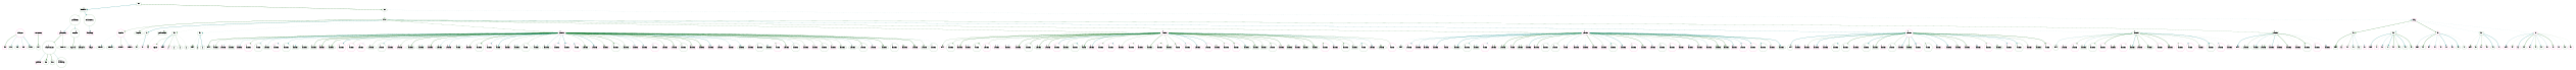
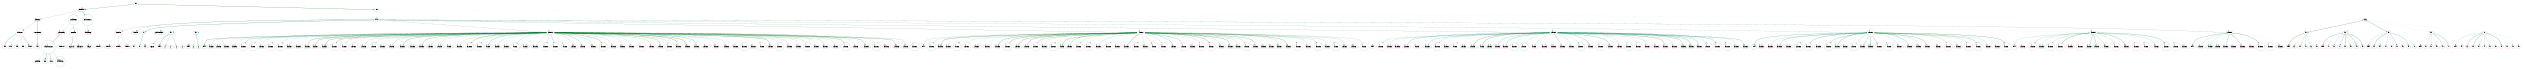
  digraph {
    node [color=deeppink shape=box]
    edge [arrowhead=odot color=darkgreen style=solid]
    n1 [color=darkgreen label=TEI]
    n2 [color=darkgreen label=teiHeader]
    n3 [color=darkgreen label=text shape=octagon]
+   n4 [label=fileDesc]
    n5 [color=darkgreen label=profileDesc shape=circle]
    n6 [color=darkgreen label=revisionDesc shape=circle]
    n7 [color=darkgreen label=front shape=octagon]
    n8 [label=body]
    n9 [label=titleStmt shape=circle]
    n10 [label=sourceDesc]
    n11 [label=particDesc shape=octagon]
    n12 [color=darkgreen label=textClass shape=circle]
    n13 [label=listChange]
    n14 [label=title]
    n15 [color=darkgreen label=title]
    n16 [color=darkgreen label=title shape=octagon]
    n17 [label=title]
    n18 [color=darkgreen label=author shape=octagon]
    n19 [color=darkgreen label=publicationStmt shape=circle]
    n20 [label=publisher]
    n21 [color=darkgreen label=idno shape=circle]
    n22 [color=darkgreen label=idno shape=circle]
    n23 [color=darkgreen label=availability shape=circle]
    n24 [color=darkgreen label=bibl shape=circle]
    n25 [color=darkgreen label=listPerson shape=octagon]
    n26 [color=darkgreen label=keywords]
    n27 [color=darkgreen label=classCode]
    n28 [label=change shape=octagon]
    n29 [label=docTitle shape=circle]
    n30 [color=darkgreen label=docDate shape=octagon]
    n31 [color=darkgreen label=div shape=circle]
    n32 [color=darkgreen label=performance]
    n33 [color=darkgreen label=div]
    n34 [color=darkgreen label=div]
    n35 [label=castList shape=octagon]
    n36 [label=castList shape=octagon]
    n37 [label=castList shape=octagon]
    n38 [label=castList shape=circle]
    n39 [color=darkgreen label=castList shape=octagon]
    n40 [color=darkgreen label=castList]
    n41 [color=darkgreen label=div shape=circle]
    n42 [color=darkgreen label=div]
    n43 [label=div shape=circle]
    n44 [color=darkgreen label=div]
    n45 [label=div shape=octagon]
    n46 [color=darkgreen label=titlePart shape=octagon]
    n47 [color=darkgreen label=titlePart shape=octagon]
    n48 [label=titlePart shape=octagon]
    n49 [label=titlePart]
    n50 [color=darkgreen label=div shape=octagon]
    n51 [label=div shape=circle]
    n52 [label=ab]
    n53 [label=opener shape=circle]
    n54 [label=head]
    n55 [label=p]
    n56 [color=darkgreen label=p]
    n57 [color=darkgreen label=p shape=octagon]
    n58 [color=darkgreen label=p shape=octagon]
    n59 [color=darkgreen label=head]
    n60 [color=darkgreen label=p shape=circle]
    n61 [color=darkgreen label=p]
    n62 [color=darkgreen label=head]
    n63 [color=darkgreen label=castItem]
    n64 [label=castItem]
    n65 [color=darkgreen label=castItem]
    n66 [label=castItem]
    n67 [label=castItem shape=circle]
    n68 [color=darkgreen label=castItem shape=circle]
    n69 [color=darkgreen label=castItem]
    n70 [label=castItem shape=circle]
    n71 [color=darkgreen label=castItem shape=circle]
    n72 [color=darkgreen label=castItem]
    n73 [color=darkgreen label=castItem shape=octagon]
    n74 [color=darkgreen label=castItem]
    n75 [label=castItem]
    n76 [color=darkgreen label=castItem shape=octagon]
    n77 [label=castItem shape=circle]
    n78 [label=castItem shape=circle]
    n79 [label=castItem shape=circle]
    n80 [color=darkgreen label=castItem shape=octagon]
    n81 [color=darkgreen label=castItem shape=circle]
    n82 [label=castItem]
    n83 [label=castItem shape=octagon]
    n84 [color=darkgreen label=castItem shape=octagon]
    n85 [color=darkgreen label=castItem shape=octagon]
    n86 [label=castItem]
    n87 [color=darkgreen label=castItem shape=octagon]
    n88 [label=castItem]
    n89 [color=darkgreen label=castItem shape=octagon]
    n90 [label=castItem shape=octagon]
    n91 [color=darkgreen label=castItem shape=circle]
    n92 [label=castItem shape=circle]
    n93 [color=darkgreen label=castItem]
    n94 [label=castItem shape=octagon]
    n95 [color=darkgreen label=castItem]
    n96 [color=darkgreen label=castItem shape=circle]
    n97 [color=darkgreen label=castItem shape=octagon]
    n98 [color=darkgreen label=castItem shape=octagon]
    n99 [label=castItem shape=circle]
    n100 [label=castItem shape=circle]
    n101 [label=castItem shape=circle]
    n102 [color=darkgreen label=castItem]
    n103 [label=castItem shape=octagon]
    n104 [label=castItem shape=octagon]
    n105 [color=darkgreen label=castItem shape=circle]
    n106 [color=darkgreen label=castItem shape=octagon]
    n107 [label=castItem]
    n108 [label=castItem shape=octagon]
    n109 [label=castItem shape=circle]
    n110 [label=castItem shape=octagon]
    n111 [label=castItem]
    n112 [color=darkgreen label=castItem shape=circle]
    n113 [label=castItem]
    n114 [label=castItem shape=octagon]
    n115 [label=castItem]
    n116 [label=castItem shape=octagon]
    n117 [label=castItem shape=octagon]
    n118 [color=darkgreen label=castItem shape=octagon]
    n119 [label=castItem]
    n120 [color=darkgreen label=castItem shape=circle]
    n121 [color=darkgreen label=castItem]
    n122 [label=castItem shape=circle]
    n123 [label=castItem]
    n124 [color=darkgreen label=castItem shape=circle]
    n125 [label=castItem shape=octagon]
    n126 [label=castItem]
    n127 [color=darkgreen label=castItem shape=circle]
    n128 [label=castItem]
    n129 [color=darkgreen label=castItem shape=octagon]
    n130 [color=darkgreen label=castItem shape=octagon]
    n131 [color=darkgreen label=castItem shape=circle]
    n132 [label=castItem shape=octagon]
    n133 [color=darkgreen label=castItem shape=octagon]
    n134 [color=darkgreen label=castItem shape=circle]
    n135 [label=castItem shape=octagon]
    n136 [label=castItem shape=octagon]
    n137 [color=darkgreen label=castItem]
    n138 [color=darkgreen label=castItem shape=circle]
    n139 [label=head shape=octagon]
    n140 [color=darkgreen label=castItem shape=circle]
    n141 [label=castItem]
    n142 [label=castItem]
    n143 [color=darkgreen label=castItem shape=circle]
    n144 [label=castItem shape=circle]
    n145 [label=castItem shape=octagon]
    n146 [label=castItem shape=octagon]
    n147 [label=castItem shape=octagon]
    n148 [color=darkgreen label=castItem shape=circle]
    n149 [color=darkgreen label=castItem shape=octagon]
    n150 [label=castItem]
    n151 [label=castItem shape=circle]
    n152 [color=darkgreen label=castItem]
    n153 [color=darkgreen label=castItem shape=circle]
    n154 [color=darkgreen label=castItem]
    n155 [label=castItem]
    n156 [label=castItem shape=circle]
    n157 [label=castItem shape=circle]
    n158 [label=castItem shape=octagon]
    n159 [label=castItem shape=circle]
    n160 [label=castItem]
    n161 [color=darkgreen label=castItem shape=octagon]
    n162 [label=castItem shape=circle]
    n163 [color=darkgreen label=castItem]
    n164 [label=castItem shape=circle]
    n165 [label=castItem shape=circle]
    n166 [label=castItem shape=octagon]
    n167 [label=castItem shape=circle]
    n168 [label=castItem]
    n169 [label=castItem shape=circle]
    n170 [label=castItem shape=circle]
    n171 [color=darkgreen label=castItem shape=octagon]
    n172 [color=darkgreen label=castItem]
    n173 [color=darkgreen label=castItem]
    n174 [color=darkgreen label=castItem shape=circle]
    n175 [label=castItem]
    n176 [color=darkgreen label=castItem]
    n177 [label=castItem]
    n178 [color=darkgreen label=castItem]
    n179 [color=darkgreen label=castItem shape=octagon]
    n180 [label=castItem shape=circle]
    n181 [label=castItem shape=octagon]
    n182 [color=darkgreen label=castItem shape=circle]
    n183 [color=darkgreen label=castItem]
    n184 [color=darkgreen label=castItem shape=circle]
    n185 [label=castItem]
    n186 [color=darkgreen label=castItem shape=octagon]
    n187 [label=castItem shape=circle]
    n188 [color=darkgreen label=head shape=octagon]
    n189 [label=castItem shape=circle]
    n190 [label=castItem]
    n191 [label=castItem]
    n192 [label=castItem shape=octagon]
    n193 [label=castItem shape=octagon]
    n194 [color=darkgreen label=castItem shape=octagon]
    n195 [color=darkgreen label=castItem shape=circle]
    n196 [color=darkgreen label=castItem]
    n197 [label=castItem shape=circle]
    n198 [label=castItem]
    n199 [color=darkgreen label=castItem shape=octagon]
    n200 [label=castItem]
    n201 [color=darkgreen label=castItem]
    n202 [label=castItem]
    n203 [label=castItem]
    n204 [color=darkgreen label=castItem shape=circle]
    n205 [color=darkgreen label=castItem shape=circle]
    n206 [label=castItem shape=octagon]
    n207 [label=castItem shape=octagon]
    n208 [label=castItem]
    n209 [label=castItem shape=octagon]
    n210 [label=castItem]
    n211 [color=darkgreen label=castItem shape=circle]
    n212 [label=castItem shape=octagon]
    n213 [label=castItem shape=circle]
    n214 [label=castItem shape=octagon]
    n215 [label=castItem]
    n216 [color=darkgreen label=castItem shape=circle]
    n217 [label=castItem shape=circle]
    n218 [label=castItem]
    n219 [label=castItem shape=octagon]
    n220 [label=castItem]
    n221 [label=castItem shape=octagon]
    n222 [color=darkgreen label=castItem]
    n223 [color=darkgreen label=castItem]
    n224 [label=castItem]
    n225 [label=castItem shape=circle]
    n226 [label=castItem shape=circle]
    n227 [color=darkgreen label=castItem shape=circle]
    n228 [label=castItem]
    n229 [color=darkgreen label=castItem shape=octagon]
    n230 [color=darkgreen label=head shape=circle]
    n231 [label=castItem]
    n232 [label=castItem shape=octagon]
    n233 [label=castItem]
    n234 [label=castItem shape=octagon]
    n235 [color=darkgreen label=castItem shape=circle]
    n236 [color=darkgreen label=castItem shape=circle]
    n237 [label=castItem shape=octagon]
    n238 [color=darkgreen label=castItem shape=circle]
    n239 [color=darkgreen label=castItem]
    n240 [label=castItem]
    n241 [color=darkgreen label=castItem shape=circle]
    n242 [label=castItem]
    n243 [color=darkgreen label=castItem]
    n244 [label=castItem shape=circle]
    n245 [color=darkgreen label=castItem shape=circle]
    n246 [label=castItem shape=octagon]
    n247 [label=castItem shape=octagon]
    n248 [label=castItem]
    n249 [label=castItem shape=octagon]
    n250 [label=castItem shape=octagon]
    n251 [label=castItem shape=circle]
    n252 [color=darkgreen label=castItem shape=octagon]
    n253 [label=castItem shape=circle]
    n254 [color=darkgreen label=castItem shape=circle]
    n255 [label=castItem shape=octagon]
    n256 [color=darkgreen label=castItem]
    n257 [label=castItem shape=circle]
    n258 [color=darkgreen label=head shape=circle]
    n259 [label=castItem shape=octagon]
    n260 [label=castItem shape=circle]
    n261 [color=darkgreen label=castItem]
    n262 [color=darkgreen label=castItem shape=circle]
    n263 [label=castItem shape=circle]
    n264 [label=castItem shape=octagon]
    n265 [label=castItem shape=circle]
    n266 [color=darkgreen label=castItem]
    n267 [label=castItem]
    n268 [color=darkgreen label=castItem shape=octagon]
    n269 [label=castItem shape=circle]
    n270 [label=castItem shape=octagon]
    n271 [label=castItem shape=circle]
    n272 [label=castItem shape=circle]
    n273 [label=castItem shape=octagon]
    n274 [color=darkgreen label=castItem shape=circle]
    n275 [label=castItem shape=circle]
    n276 [label=castItem]
    n277 [label=head shape=octagon]
    n278 [color=darkgreen label=castItem shape=octagon]
    n279 [color=darkgreen label=castItem]
    n280 [color=darkgreen label=castItem]
    n281 [label=castItem]
    n282 [label=castItem]
    n283 [label=castItem shape=octagon]
    n284 [label=castItem]
    n285 [color=darkgreen label=castItem shape=circle]
    n286 [label=castItem shape=circle]
    n287 [label=castItem shape=octagon]
    n288 [color=darkgreen label=head]
    n289 [label=div shape=octagon]
    n290 [label=div]
    n291 [color=darkgreen label=div shape=circle]
    n292 [color=darkgreen label=div]
    n293 [label=div shape=circle]
    n294 [label=head]
    n295 [label=div]
    n296 [label=div shape=circle]
    n297 [color=darkgreen label=div shape=circle]
    n298 [label=div]
    n299 [color=darkgreen label=div shape=octagon]
    n300 [color=darkgreen label=div]
    n301 [color=darkgreen label=div shape=octagon]
    n302 [label=head]
    n303 [color=darkgreen label=div]
    n304 [label=div]
    n305 [label=div shape=octagon]
    n306 [label=div]
    n307 [label=div shape=circle]
    n308 [label=div shape=octagon]
    n309 [color=darkgreen label=div shape=octagon]
    n310 [color=darkgreen label=div shape=octagon]
    n311 [label=head]
    n312 [color=darkgreen label=div shape=circle]
    n313 [label=div shape=circle]
    n314 [label=div]
    n315 [color=darkgreen label=div shape=octagon]
    n316 [label=div shape=octagon]
    n317 [label=head shape=octagon]
    n318 [label=div]
    n319 [label=div]
    n320 [color=darkgreen label=div shape=octagon]
    n321 [label=div shape=circle]
    n322 [color=darkgreen label=div shape=octagon]
    n323 [color=darkgreen label=div]
    n324 [label=div shape=octagon]
    n325 [label=div shape=circle]
    n326 [label=div]
    n327 [color=darkgreen label=div shape=octagon]
    n328 [label=div]
    n1 -> n2 [arrowhead=box color=teal style=bold]
    n1 -> n3 [arrowhead=normal style=bold]
+   n2 -> n4 [arrowhead=normal]
    n2 -> n5 [style=dotted]
    n2 -> n6 [arrowhead=normal color=teal style=bold]
    n3 -> n7 [arrowhead=box style=dotted]
    n3 -> n8 [arrowhead=box color=teal style=dotted]
+   n4 -> n9 [arrowhead=box]
+   n4 -> n10 [style=bold]
    n5 -> n11 [arrowhead=box color=teal]
    n5 -> n12 [arrowhead=normal color=teal]
    n6 -> n13 [arrowhead=normal color=teal]
    n7 -> n29 [arrowhead=box]
    n7 -> n30 [arrowhead=normal]
    n7 -> n31 [arrowhead=normal color=teal style=bold]
    n7 -> n32 [arrowhead=normal style=dotted]
    n7 -> n33 [arrowhead=box style=dotted]
    n7 -> n34 [arrowhead=box color=teal style=dotted]
    n7 -> n35 [arrowhead=normal]
    n7 -> n36 [arrowhead=box]
    n7 -> n37 [arrowhead=normal]
    n7 -> n38 [arrowhead=box color=teal]
    n7 -> n39 [color=teal style=dotted]
    n7 -> n40
    n8 -> n41 [arrowhead=box style=bold]
    n8 -> n42 [arrowhead=normal color=teal style=dotted]
    n8 -> n43 [arrowhead=normal style=bold]
    n8 -> n44 [color=teal style=dotted]
    n8 -> n45 [color=teal style=dotted]
    n9 -> n14 [style=bold]
    n9 -> n15 [arrowhead=normal color=teal]
    n9 -> n16 [arrowhead=box color=teal style=dotted]
    n9 -> n17 [color=teal]
    n9 -> n18 [arrowhead=normal color=teal style=bold]
    n10 -> n24 [arrowhead=normal style=bold]
    n11 -> n19 [style=bold]
    n11 -> n25
    n12 -> n26 [style=bold]
    n12 -> n27 [color=teal style=dotted]
    n13 -> n28 [arrowhead=normal color=teal style=dotted]
    n19 -> n20 [color=teal]
    n19 -> n21 [arrowhead=box style=bold]
    n19 -> n22 [style=bold]
    n19 -> n23 [color=teal]
    n29 -> n46 [arrowhead=normal color=teal style=dotted]
    n29 -> n47 [arrowhead=box color=teal style=dotted]
    n29 -> n48
    n29 -> n49 [arrowhead=normal color=teal]
    n31 -> n50 [arrowhead=normal style=dotted]
    n31 -> n51 [color=teal style=bold]
    n32 -> n52 [arrowhead=box style=dotted]
    n33 -> n53 [arrowhead=box]
    n33 -> n54 [arrowhead=box color=teal style=bold]
    n33 -> n55 [arrowhead=box]
    n33 -> n56 [color=teal style=dotted]
    n33 -> n57 [arrowhead=normal]
    n33 -> n58 [style=dotted]
    n34 -> n59 [arrowhead=box style=dotted]
    n34 -> n60 [arrowhead=normal color=teal]
    n34 -> n61 [color=teal style=bold]
    n35 -> n62 [style=bold]
    n35 -> n63 [arrowhead=normal]
    n35 -> n64 [arrowhead=normal color=teal style=dotted]
    n35 -> n65 [color=teal style=dotted]
    n35 -> n66 [arrowhead=box color=teal]
    n35 -> n67 [arrowhead=box]
    n35 -> n68 [arrowhead=normal color=teal]
    n35 -> n69 [color=teal]
    n35 -> n70 [arrowhead=box color=teal style=dotted]
    n35 -> n71 [arrowhead=box color=teal]
    n35 -> n72 [arrowhead=box color=teal style=dotted]
    n35 -> n73 [style=dotted]
    n35 -> n74 [style=bold]
    n35 -> n75 [arrowhead=box style=bold]
    n35 -> n76 [arrowhead=box style=bold]
    n35 -> n77 [arrowhead=normal color=teal style=bold]
    n35 -> n78
    n35 -> n79 [color=teal style=dotted]
    n35 -> n80
    n35 -> n81 [arrowhead=normal color=teal]
    n35 -> n82 [color=teal style=dotted]
    n35 -> n83 [arrowhead=normal]
    n35 -> n84 [arrowhead=normal style=bold]
    n35 -> n85 [arrowhead=normal color=teal style=dotted]
    n35 -> n86 [arrowhead=box style=bold]
    n35 -> n87 [arrowhead=normal color=teal]
    n35 -> n88 [arrowhead=box color=teal]
    n35 -> n89 [arrowhead=normal color=teal style=dotted]
    n35 -> n90 [arrowhead=box]
    n35 -> n91 [arrowhead=normal style=bold]
    n35 -> n92 [arrowhead=box color=teal]
    n35 -> n93 [arrowhead=normal color=teal style=bold]
    n35 -> n94 [arrowhead=box]
    n35 -> n95 [arrowhead=normal color=teal style=dotted]
    n35 -> n96
    n35 -> n97 [arrowhead=normal color=teal style=dotted]
    n35 -> n98 [arrowhead=normal color=teal]
    n35 -> n99 [arrowhead=box color=teal]
    n35 -> n100 [arrowhead=box color=teal style=bold]
    n35 -> n101 [arrowhead=box color=teal style=dotted]
    n35 -> n102 [arrowhead=box]
    n35 -> n103 [arrowhead=normal color=teal style=bold]
    n35 -> n104 [arrowhead=box]
    n35 -> n105 [arrowhead=normal style=bold]
    n35 -> n106
    n35 -> n107 [arrowhead=normal color=teal]
    n35 -> n108 [arrowhead=normal color=teal]
    n35 -> n109 [color=teal style=dotted]
    n35 -> n110
    n35 -> n111 [style=bold]
    n35 -> n112
    n35 -> n113 [style=bold]
    n35 -> n114 [arrowhead=box style=bold]
    n35 -> n115 [arrowhead=normal color=teal style=bold]
    n35 -> n116 [color=teal style=dotted]
    n35 -> n117 [arrowhead=normal color=teal]
    n35 -> n118 [arrowhead=box color=teal]
    n35 -> n119 [style=dotted]
    n35 -> n120 [color=teal style=dotted]
    n35 -> n121 [arrowhead=normal color=teal style=dotted]
    n35 -> n122 [arrowhead=normal style=dotted]
    n35 -> n123 [style=bold]
    n35 -> n124 [color=teal]
    n35 -> n125
    n35 -> n126
    n35 -> n127
    n35 -> n128
    n35 -> n129
    n35 -> n130 [color=teal]
    n35 -> n131 [style=bold]
    n35 -> n132 [color=teal]
    n35 -> n133 [arrowhead=normal style=bold]
    n35 -> n134 [color=teal style=dotted]
    n35 -> n135 [arrowhead=box style=dotted]
    n35 -> n136 [arrowhead=box style=bold]
    n35 -> n137 [arrowhead=normal]
    n35 -> n138 [color=teal style=dotted]
    n36 -> n139 [arrowhead=normal]
    n36 -> n140 [arrowhead=normal]
    n36 -> n141 [arrowhead=box style=bold]
    n36 -> n142 [arrowhead=normal color=teal style=dotted]
    n36 -> n143 [arrowhead=box style=dotted]
    n36 -> n144
    n36 -> n145 [arrowhead=normal color=teal style=dotted]
    n36 -> n146 [arrowhead=normal color=teal style=dotted]
    n36 -> n147 [arrowhead=box style=bold]
    n36 -> n148 [style=bold]
    n36 -> n149 [style=bold]
    n36 -> n150 [style=bold]
    n36 -> n151 [color=teal style=bold]
    n36 -> n152
    n36 -> n153 [arrowhead=box color=teal style=dotted]
    n36 -> n154 [arrowhead=box style=bold]
    n36 -> n155 [color=teal style=bold]
    n36 -> n156 [arrowhead=normal]
    n36 -> n157 [arrowhead=box color=teal style=dotted]
    n36 -> n158
    n36 -> n159 [arrowhead=normal style=dotted]
    n36 -> n160 [color=teal style=dotted]
    n36 -> n161 [style=bold]
    n36 -> n162 [arrowhead=box style=dotted]
    n36 -> n163 [arrowhead=normal]
    n36 -> n164 [arrowhead=box]
    n36 -> n165 [arrowhead=normal color=teal]
    n36 -> n166 [color=teal style=bold]
    n36 -> n167 [color=teal style=bold]
    n36 -> n168 [arrowhead=normal style=dotted]
    n36 -> n169 [arrowhead=normal]
    n36 -> n170 [arrowhead=normal style=bold]
    n36 -> n171 [arrowhead=box color=teal]
    n36 -> n172 [arrowhead=normal style=bold]
    n36 -> n173
    n36 -> n174 [arrowhead=normal]
    n36 -> n175 [style=bold]
    n36 -> n176 [arrowhead=normal style=dotted]
    n36 -> n177 [arrowhead=normal color=teal style=dotted]
    n36 -> n178 [arrowhead=normal]
    n36 -> n179 [arrowhead=box style=bold]
    n36 -> n180 [arrowhead=box style=dotted]
    n36 -> n181 [color=teal]
    n36 -> n182 [arrowhead=box]
    n36 -> n183
    n36 -> n184 [arrowhead=box color=teal style=dotted]
    n36 -> n185 [arrowhead=box color=teal]
    n36 -> n186 [arrowhead=box style=dotted]
    n36 -> n187
    n37 -> n188 [color=teal style=dotted]
    n37 -> n189 [arrowhead=box color=teal]
    n37 -> n190 [arrowhead=normal color=teal]
    n37 -> n191 [arrowhead=box color=teal style=dotted]
    n37 -> n192 [color=teal style=bold]
    n37 -> n193 [color=teal style=dotted]
    n37 -> n194 [arrowhead=normal color=teal style=bold]
    n37 -> n195 [arrowhead=normal color=teal]
    n37 -> n196 [arrowhead=normal color=teal style=dotted]
    n37 -> n197 [arrowhead=normal color=teal style=dotted]
    n37 -> n198 [arrowhead=box style=dotted]
    n37 -> n199 [arrowhead=box style=bold]
    n37 -> n200 [style=bold]
    n37 -> n201 [arrowhead=normal style=dotted]
    n37 -> n202 [color=teal style=bold]
    n37 -> n203 [style=bold]
    n37 -> n204 [color=teal style=dotted]
    n37 -> n205
    n37 -> n206 [arrowhead=normal color=teal]
    n37 -> n207 [arrowhead=normal color=teal style=dotted]
    n37 -> n208 [arrowhead=normal color=teal style=dotted]
    n37 -> n209 [style=bold]
    n37 -> n210
    n37 -> n211 [arrowhead=box color=teal]
    n37 -> n212 [arrowhead=normal color=teal style=bold]
    n37 -> n213 [style=dotted]
    n37 -> n214 [arrowhead=normal style=bold]
    n37 -> n215 [color=teal]
    n37 -> n216 [style=dotted]
    n37 -> n217 [style=dotted]
    n37 -> n218
    n37 -> n219 [arrowhead=normal color=teal style=dotted]
    n37 -> n220 [style=bold]
    n37 -> n221 [color=teal]
    n37 -> n222 [arrowhead=box style=bold]
    n37 -> n223 [arrowhead=box style=bold]
    n37 -> n224 [color=teal style=bold]
    n37 -> n225 [arrowhead=box color=teal]
    n37 -> n226 [arrowhead=normal color=teal style=bold]
    n37 -> n227 [arrowhead=box color=teal style=dotted]
    n37 -> n228
    n37 -> n229 [arrowhead=normal color=teal style=bold]
    n38 -> n230 [color=teal style=bold]
    n38 -> n231 [arrowhead=box color=teal style=dotted]
    n38 -> n232 [arrowhead=normal]
    n38 -> n233 [arrowhead=normal color=teal style=bold]
    n38 -> n234 [arrowhead=normal color=teal style=dotted]
    n38 -> n235 [arrowhead=box color=teal style=dotted]
    n38 -> n236 [style=bold]
    n38 -> n237 [style=dotted]
    n38 -> n238 [arrowhead=normal color=teal style=bold]
    n38 -> n239 [style=bold]
    n38 -> n240 [style=dotted]
    n38 -> n241
    n38 -> n242 [arrowhead=normal color=teal style=bold]
    n38 -> n243 [arrowhead=normal style=bold]
    n38 -> n244 [arrowhead=box color=teal style=bold]
    n38 -> n245 [arrowhead=normal style=dotted]
    n38 -> n246 [arrowhead=normal color=teal]
    n38 -> n247 [arrowhead=normal color=teal style=bold]
    n38 -> n248 [arrowhead=box]
    n38 -> n249 [style=bold]
    n38 -> n250 [arrowhead=box color=teal style=dotted]
    n38 -> n251 [arrowhead=normal]
    n38 -> n252 [arrowhead=normal style=dotted]
    n38 -> n253 [arrowhead=box color=teal]
    n38 -> n254 [arrowhead=normal color=teal style=bold]
    n38 -> n255
    n38 -> n256 [style=dotted]
    n38 -> n257 [arrowhead=box style=bold]
    n39 -> n258 [color=teal]
    n39 -> n259 [style=dotted]
    n39 -> n260 [arrowhead=box]
    n39 -> n261 [arrowhead=normal color=teal]
    n39 -> n262 [arrowhead=normal]
    n39 -> n263 [style=bold]
    n39 -> n264 [arrowhead=box style=dotted]
    n39 -> n265 [style=dotted]
    n39 -> n266 [arrowhead=normal color=teal style=bold]
    n39 -> n267 [style=bold]
    n39 -> n268 [arrowhead=box]
    n39 -> n269
    n39 -> n270 [arrowhead=box style=bold]
    n39 -> n271 [arrowhead=normal style=dotted]
    n39 -> n272 [arrowhead=box color=teal style=dotted]
    n39 -> n273 [arrowhead=normal]
    n39 -> n274 [arrowhead=box color=teal style=bold]
    n39 -> n275 [arrowhead=normal color=teal style=dotted]
    n39 -> n276 [style=dotted]
    n40 -> n277 [arrowhead=box color=teal style=bold]
    n40 -> n278
    n40 -> n279 [arrowhead=box color=teal]
    n40 -> n280 [arrowhead=box style=dotted]
    n40 -> n281 [color=teal style=bold]
    n40 -> n282 [color=teal style=dotted]
    n40 -> n283 [style=bold]
    n40 -> n284 [style=dotted]
    n40 -> n285 [arrowhead=normal style=bold]
    n40 -> n286 [style=dotted]
    n40 -> n287 [arrowhead=box color=teal style=dotted]
    n41 -> n288 [arrowhead=box style=bold]
    n41 -> n289 [arrowhead=normal style=dotted]
    n41 -> n290 [arrowhead=normal]
    n41 -> n291 [arrowhead=normal color=teal]
    n41 -> n292 [color=teal]
    n41 -> n293 [arrowhead=normal color=teal style=dotted]
    n42 -> n294 [color=teal style=bold]
    n42 -> n295 [arrowhead=normal style=dotted]
    n42 -> n296 [arrowhead=box color=teal]
    n42 -> n297 [arrowhead=box color=teal style=bold]
    n42 -> n298 [style=bold]
    n42 -> n299 [arrowhead=box]
    n42 -> n300 [arrowhead=box color=teal style=bold]
    n42 -> n301 [arrowhead=normal style=bold]
    n43 -> n302 [color=teal]
    n43 -> n303 [arrowhead=normal style=bold]
    n43 -> n304 [arrowhead=box color=teal style=dotted]
    n43 -> n305 [arrowhead=normal color=teal]
    n43 -> n306 [style=dotted]
    n43 -> n307 [arrowhead=box color=teal style=bold]
    n43 -> n308 [arrowhead=box color=teal style=dotted]
    n43 -> n309 [arrowhead=box color=teal style=bold]
    n43 -> n310 [style=dotted]
    n44 -> n311 [arrowhead=box style=dotted]
    n44 -> n312 [color=teal]
    n44 -> n313 [arrowhead=box]
    n44 -> n314 [arrowhead=box style=dotted]
    n44 -> n315 [color=teal style=bold]
    n44 -> n316 [color=teal style=bold]
    n45 -> n317 [arrowhead=box color=teal]
    n45 -> n318 [arrowhead=box style=dotted]
    n45 -> n319 [color=teal style=bold]
    n45 -> n320 [style=bold]
    n45 -> n321 [arrowhead=box color=teal]
    n45 -> n322 [arrowhead=box]
    n45 -> n323 [arrowhead=normal color=teal]
    n45 -> n324 [color=teal]
    n45 -> n325 [arrowhead=normal style=bold]
    n45 -> n326 [color=teal style=dotted]
    n45 -> n327 [arrowhead=normal style=dotted]
    n45 -> n328 [arrowhead=normal style=dotted]
  }
